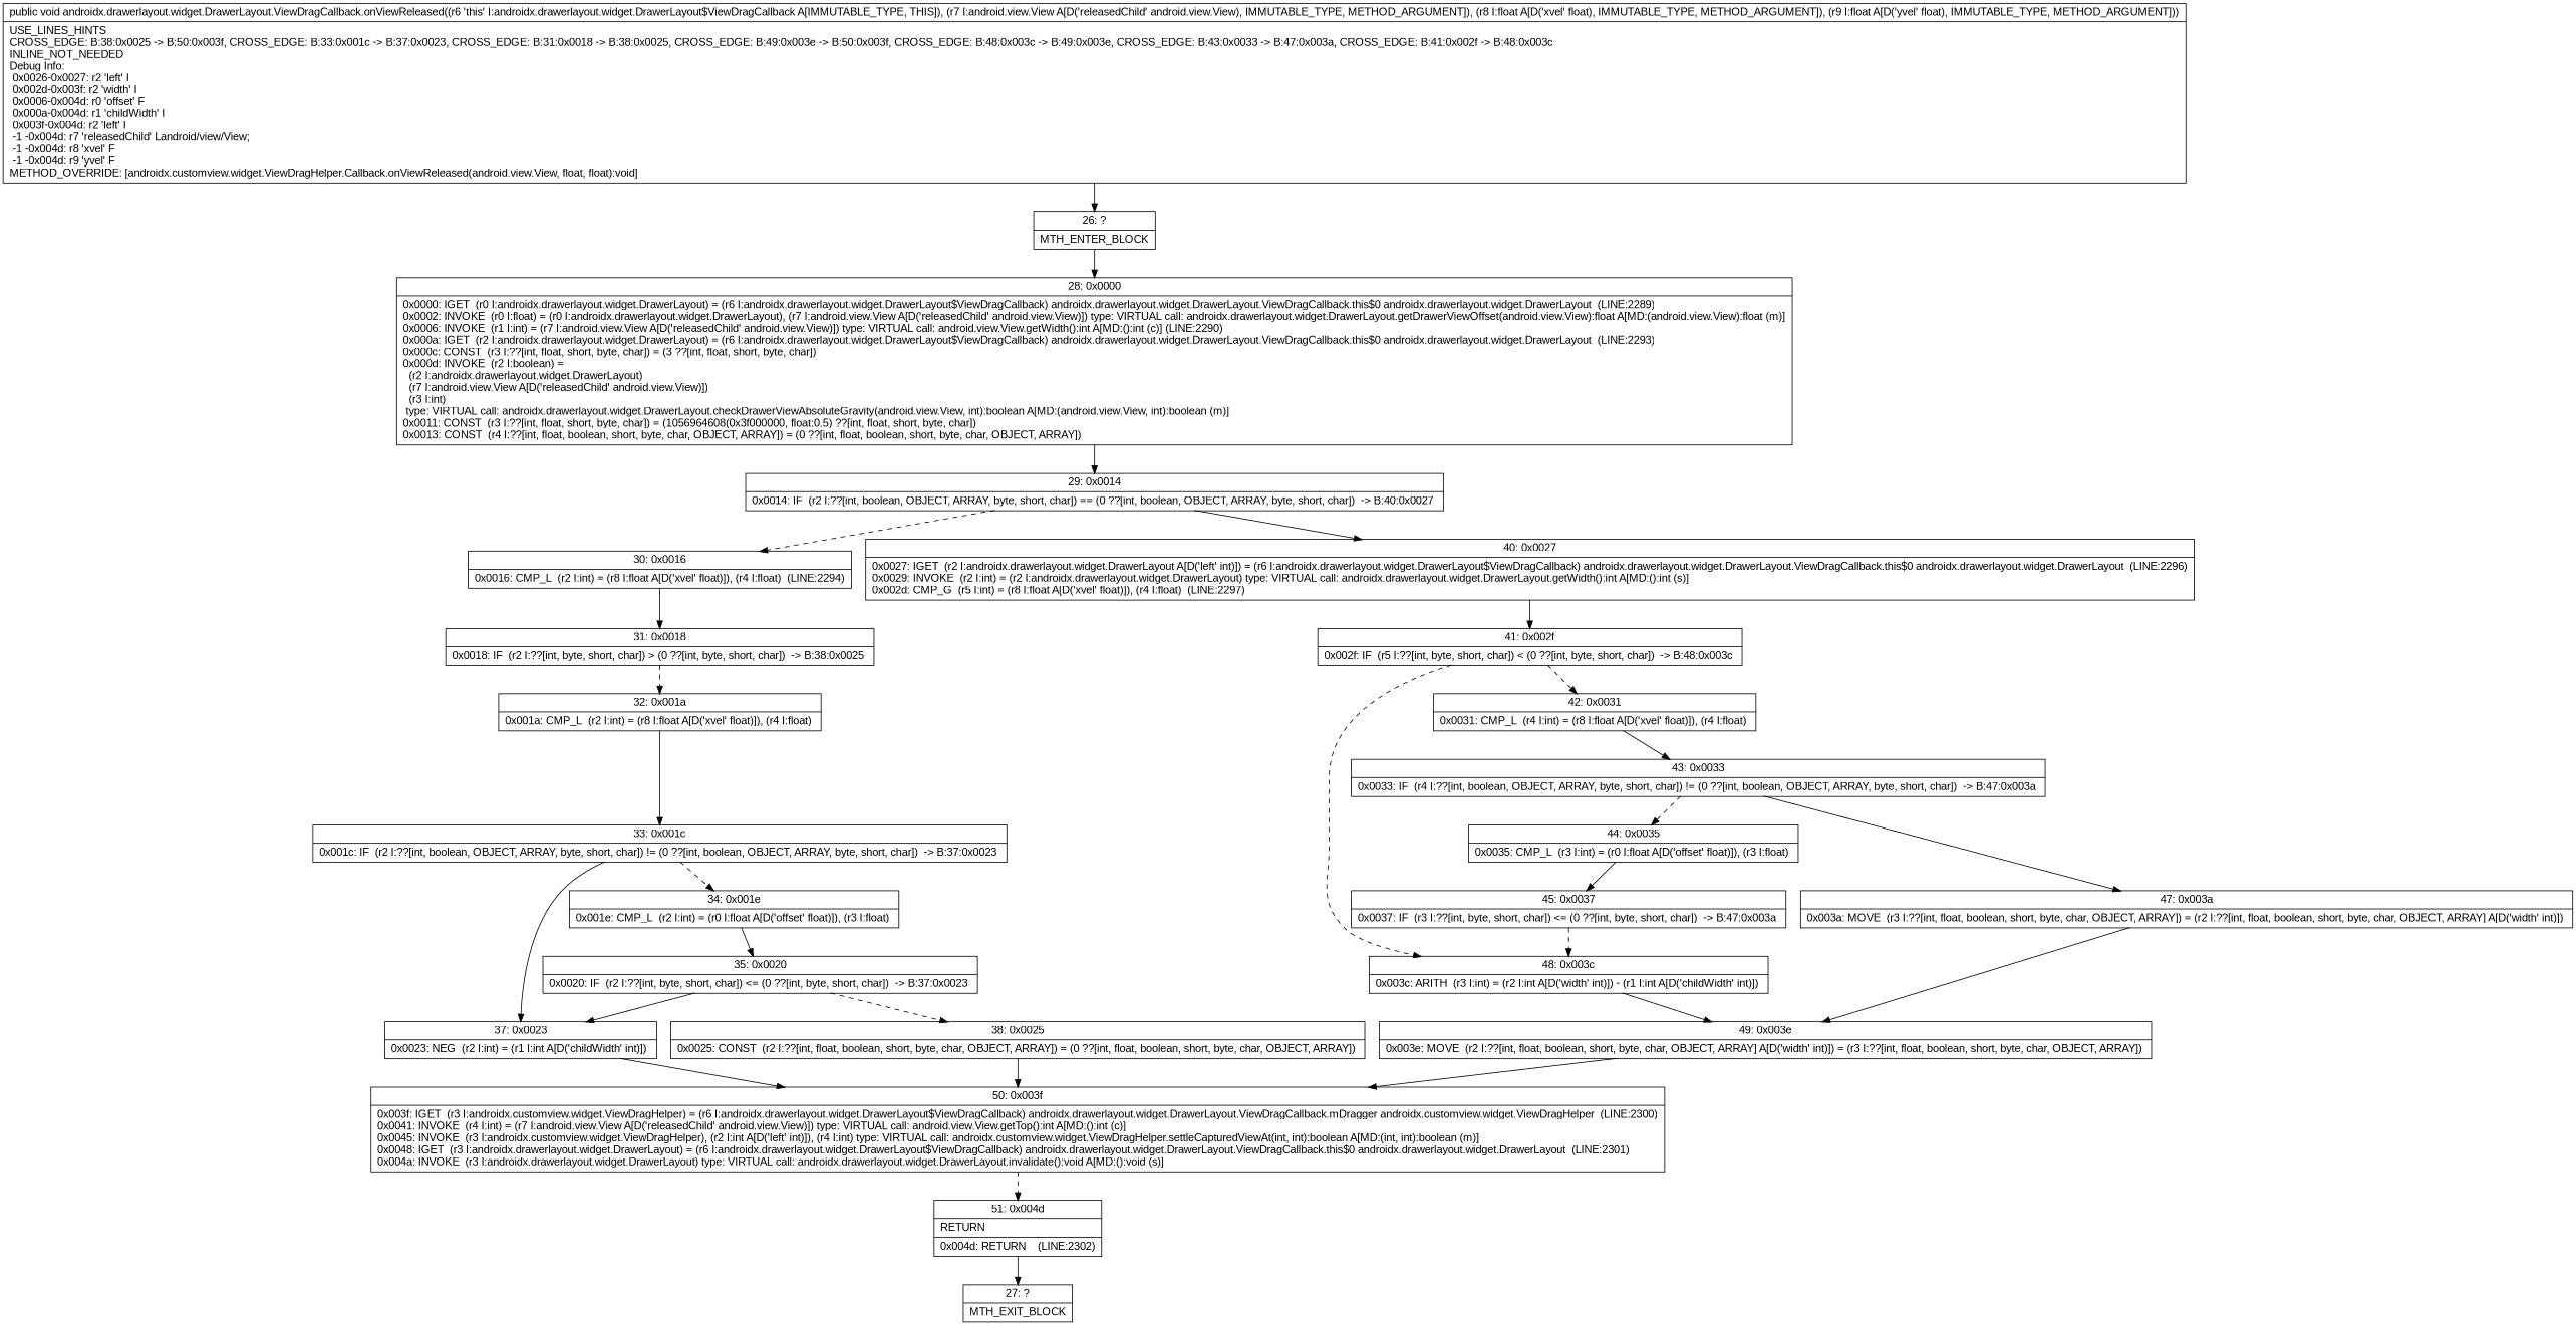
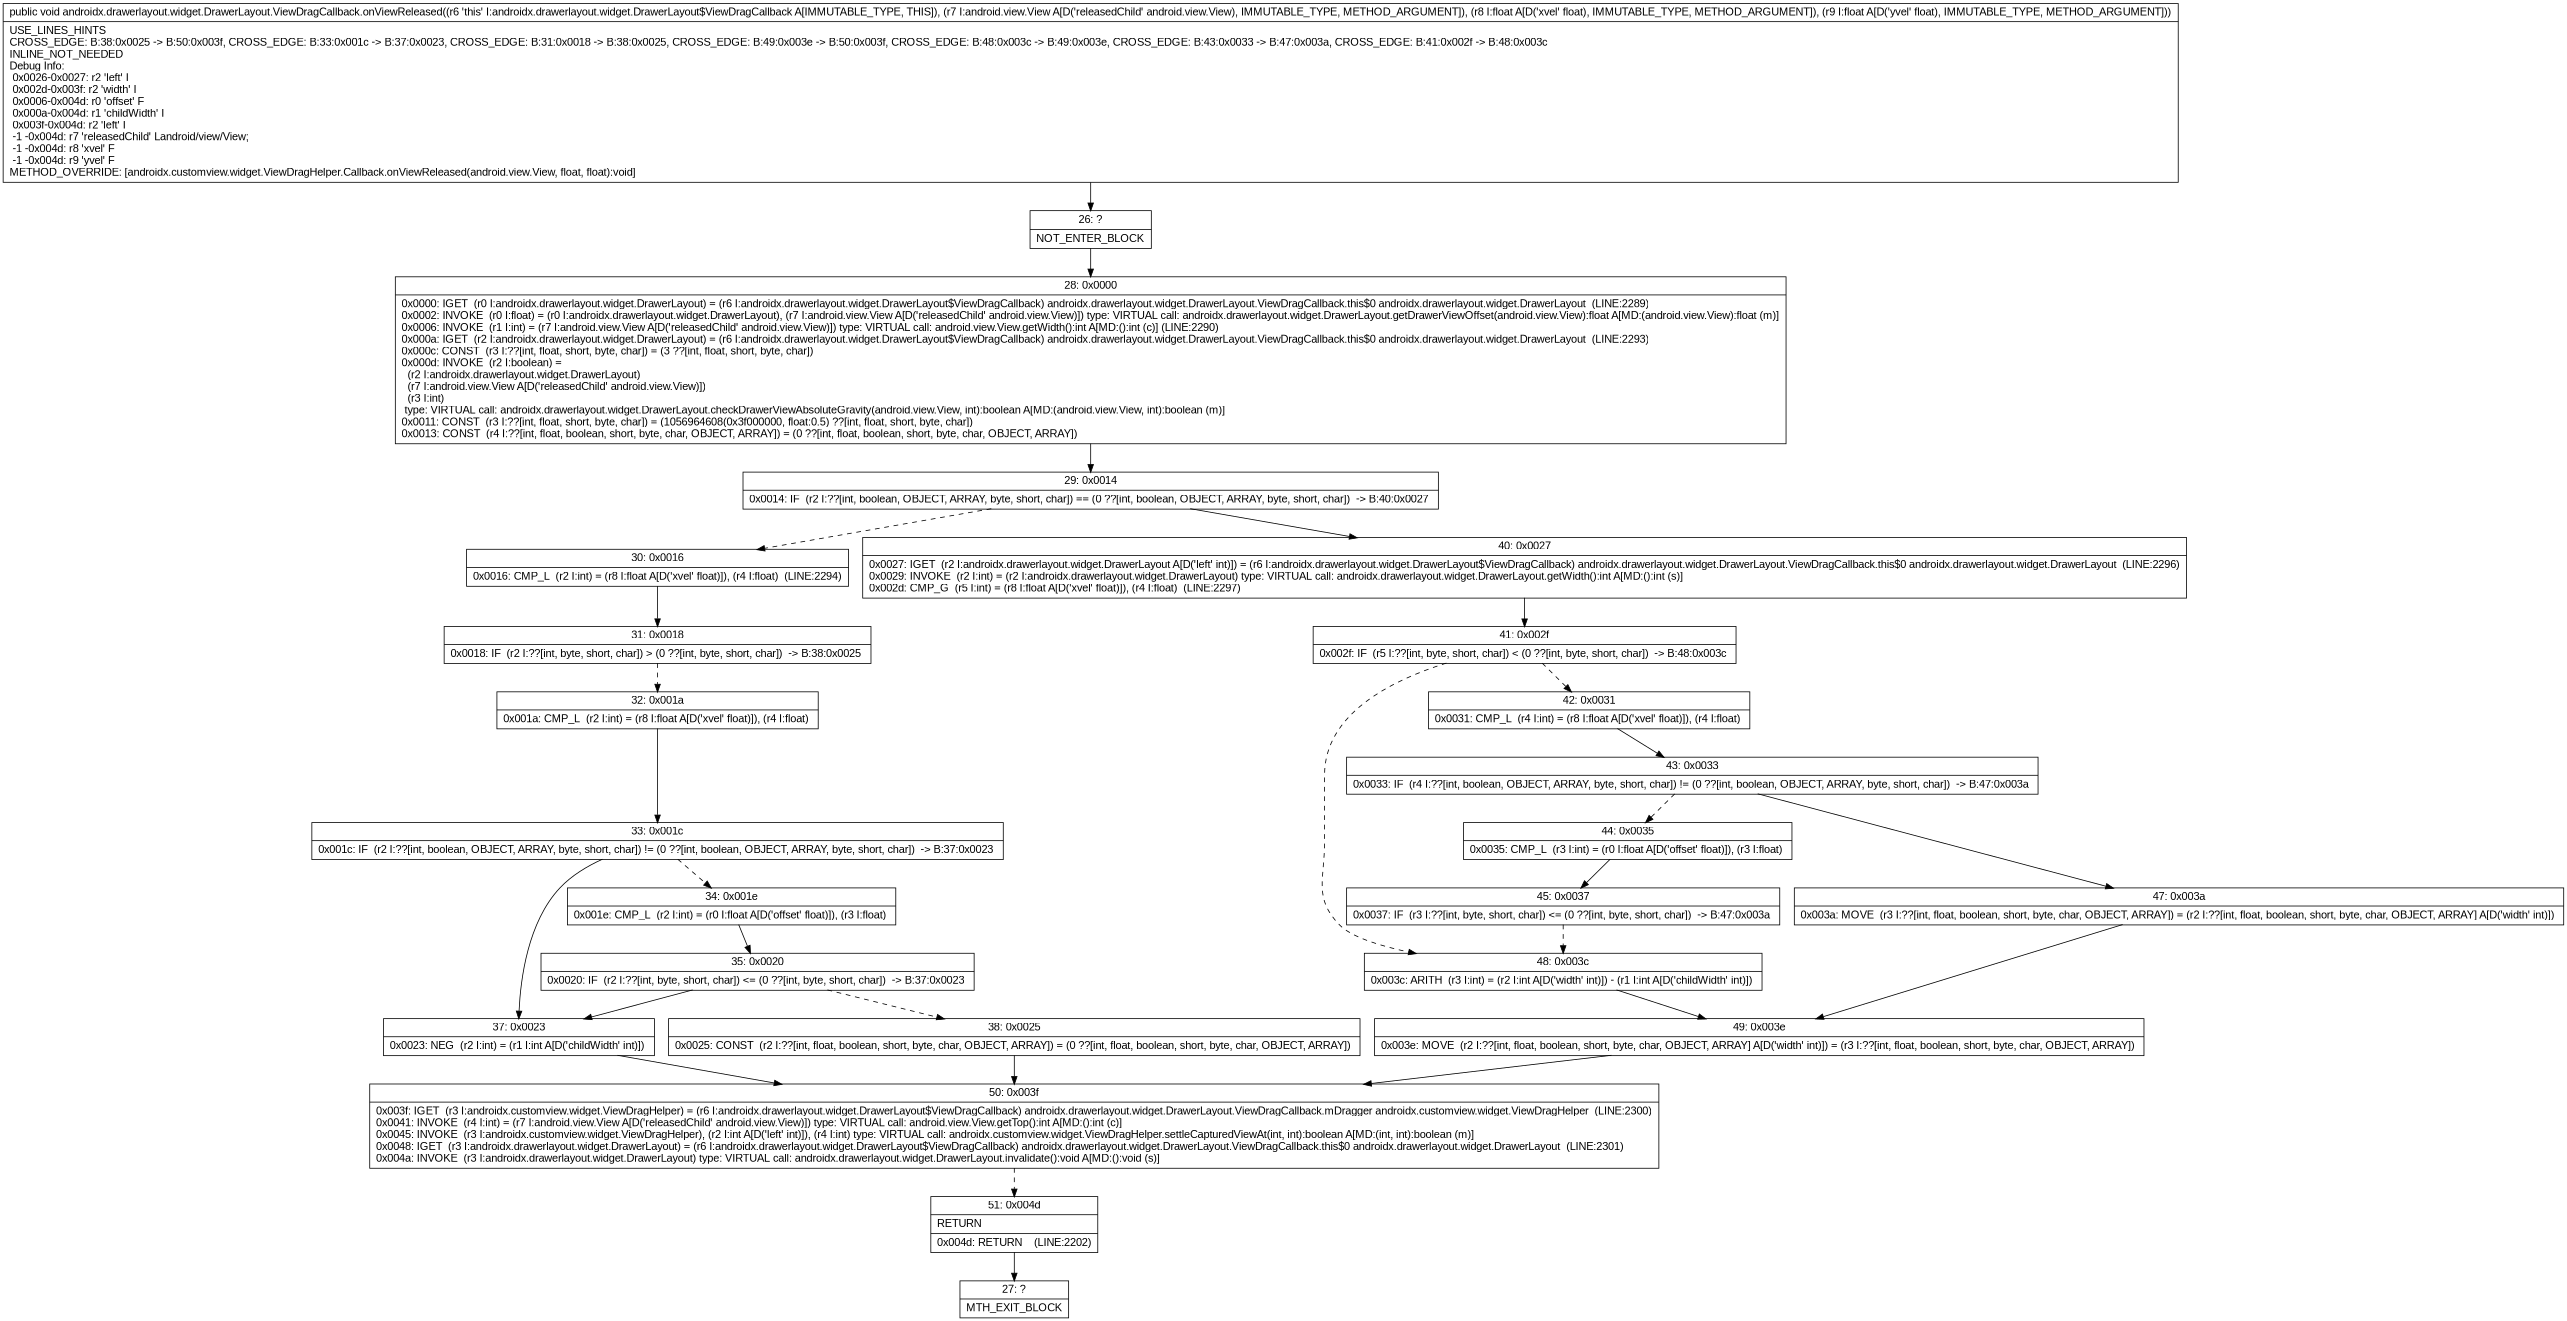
  digraph {
    fontname="Liberation Sans"
    node [fontname="Liberation Sans" shape=record]
    edge [fontname="Liberation Sans"]
-   n1 [label="{26\:\ ?|MTH_ENTER_BLOCK\l}"]
+   n1 [label="{26\:\ ?|NOT_ENTER_BLOCK\l}"]
    n2 [label="{28\:\ 0x0000|0x0000: IGET  (r0 I:androidx.drawerlayout.widget.DrawerLayout) = (r6 I:androidx.drawerlayout.widget.DrawerLayout$ViewDragCallback) androidx.drawerlayout.widget.DrawerLayout.ViewDragCallback.this$0 androidx.drawerlayout.widget.DrawerLayout  (LINE:2289)\l0x0002: INVOKE  (r0 I:float) = (r0 I:androidx.drawerlayout.widget.DrawerLayout), (r7 I:android.view.View A[D('releasedChild' android.view.View)]) type: VIRTUAL call: androidx.drawerlayout.widget.DrawerLayout.getDrawerViewOffset(android.view.View):float A[MD:(android.view.View):float (m)]\l0x0006: INVOKE  (r1 I:int) = (r7 I:android.view.View A[D('releasedChild' android.view.View)]) type: VIRTUAL call: android.view.View.getWidth():int A[MD:():int (c)] (LINE:2290)\l0x000a: IGET  (r2 I:androidx.drawerlayout.widget.DrawerLayout) = (r6 I:androidx.drawerlayout.widget.DrawerLayout$ViewDragCallback) androidx.drawerlayout.widget.DrawerLayout.ViewDragCallback.this$0 androidx.drawerlayout.widget.DrawerLayout  (LINE:2293)\l0x000c: CONST  (r3 I:??[int, float, short, byte, char]) = (3 ??[int, float, short, byte, char]) \l0x000d: INVOKE  (r2 I:boolean) = \l  (r2 I:androidx.drawerlayout.widget.DrawerLayout)\l  (r7 I:android.view.View A[D('releasedChild' android.view.View)])\l  (r3 I:int)\l type: VIRTUAL call: androidx.drawerlayout.widget.DrawerLayout.checkDrawerViewAbsoluteGravity(android.view.View, int):boolean A[MD:(android.view.View, int):boolean (m)]\l0x0011: CONST  (r3 I:??[int, float, short, byte, char]) = (1056964608(0x3f000000, float:0.5) ??[int, float, short, byte, char]) \l0x0013: CONST  (r4 I:??[int, float, boolean, short, byte, char, OBJECT, ARRAY]) = (0 ??[int, float, boolean, short, byte, char, OBJECT, ARRAY]) \l}"]
    n3 [label="{29\:\ 0x0014|0x0014: IF  (r2 I:??[int, boolean, OBJECT, ARRAY, byte, short, char]) == (0 ??[int, boolean, OBJECT, ARRAY, byte, short, char])  \-\> B:40:0x0027 \l}"]
    n4 [label="{30\:\ 0x0016|0x0016: CMP_L  (r2 I:int) = (r8 I:float A[D('xvel' float)]), (r4 I:float)  (LINE:2294)\l}"]
    n5 [label="{40\:\ 0x0027|0x0027: IGET  (r2 I:androidx.drawerlayout.widget.DrawerLayout A[D('left' int)]) = (r6 I:androidx.drawerlayout.widget.DrawerLayout$ViewDragCallback) androidx.drawerlayout.widget.DrawerLayout.ViewDragCallback.this$0 androidx.drawerlayout.widget.DrawerLayout  (LINE:2296)\l0x0029: INVOKE  (r2 I:int) = (r2 I:androidx.drawerlayout.widget.DrawerLayout) type: VIRTUAL call: androidx.drawerlayout.widget.DrawerLayout.getWidth():int A[MD:():int (s)]\l0x002d: CMP_G  (r5 I:int) = (r8 I:float A[D('xvel' float)]), (r4 I:float)  (LINE:2297)\l}"]
    n6 [label="{31\:\ 0x0018|0x0018: IF  (r2 I:??[int, byte, short, char]) \> (0 ??[int, byte, short, char])  \-\> B:38:0x0025 \l}"]
    n7 [label="{41\:\ 0x002f|0x002f: IF  (r5 I:??[int, byte, short, char]) \< (0 ??[int, byte, short, char])  \-\> B:48:0x003c \l}"]
    n8 [label="{32\:\ 0x001a|0x001a: CMP_L  (r2 I:int) = (r8 I:float A[D('xvel' float)]), (r4 I:float) \l}"]
    n9 [label="{33\:\ 0x001c|0x001c: IF  (r2 I:??[int, boolean, OBJECT, ARRAY, byte, short, char]) != (0 ??[int, boolean, OBJECT, ARRAY, byte, short, char])  \-\> B:37:0x0023 \l}"]
    n10 [label="{38\:\ 0x0025|0x0025: CONST  (r2 I:??[int, float, boolean, short, byte, char, OBJECT, ARRAY]) = (0 ??[int, float, boolean, short, byte, char, OBJECT, ARRAY]) \l}"]
    n11 [label="{50\:\ 0x003f|0x003f: IGET  (r3 I:androidx.customview.widget.ViewDragHelper) = (r6 I:androidx.drawerlayout.widget.DrawerLayout$ViewDragCallback) androidx.drawerlayout.widget.DrawerLayout.ViewDragCallback.mDragger androidx.customview.widget.ViewDragHelper  (LINE:2300)\l0x0041: INVOKE  (r4 I:int) = (r7 I:android.view.View A[D('releasedChild' android.view.View)]) type: VIRTUAL call: android.view.View.getTop():int A[MD:():int (c)]\l0x0045: INVOKE  (r3 I:androidx.customview.widget.ViewDragHelper), (r2 I:int A[D('left' int)]), (r4 I:int) type: VIRTUAL call: androidx.customview.widget.ViewDragHelper.settleCapturedViewAt(int, int):boolean A[MD:(int, int):boolean (m)]\l0x0048: IGET  (r3 I:androidx.drawerlayout.widget.DrawerLayout) = (r6 I:androidx.drawerlayout.widget.DrawerLayout$ViewDragCallback) androidx.drawerlayout.widget.DrawerLayout.ViewDragCallback.this$0 androidx.drawerlayout.widget.DrawerLayout  (LINE:2301)\l0x004a: INVOKE  (r3 I:androidx.drawerlayout.widget.DrawerLayout) type: VIRTUAL call: androidx.drawerlayout.widget.DrawerLayout.invalidate():void A[MD:():void (s)]\l}"]
    n12 [label="{34\:\ 0x001e|0x001e: CMP_L  (r2 I:int) = (r0 I:float A[D('offset' float)]), (r3 I:float) \l}"]
    n13 [label="{37\:\ 0x0023|0x0023: NEG  (r2 I:int) = (r1 I:int A[D('childWidth' int)]) \l}"]
    n14 [label="{35\:\ 0x0020|0x0020: IF  (r2 I:??[int, byte, short, char]) \<= (0 ??[int, byte, short, char])  \-\> B:37:0x0023 \l}"]
-   n15 [label="{51\:\ 0x004d|RETURN\l|0x004d: RETURN    (LINE:2302)\l}"]
+   n15 [label="{51\:\ 0x004d|RETURN\l|0x004d: RETURN    (LINE:2202)\l}"]
    n16 [label="{27\:\ ?|MTH_EXIT_BLOCK\l}"]
    n17 [label="{42\:\ 0x0031|0x0031: CMP_L  (r4 I:int) = (r8 I:float A[D('xvel' float)]), (r4 I:float) \l}"]
    n18 [label="{48\:\ 0x003c|0x003c: ARITH  (r3 I:int) = (r2 I:int A[D('width' int)]) \- (r1 I:int A[D('childWidth' int)]) \l}"]
    n19 [label="{43\:\ 0x0033|0x0033: IF  (r4 I:??[int, boolean, OBJECT, ARRAY, byte, short, char]) != (0 ??[int, boolean, OBJECT, ARRAY, byte, short, char])  \-\> B:47:0x003a \l}"]
    n20 [label="{49\:\ 0x003e|0x003e: MOVE  (r2 I:??[int, float, boolean, short, byte, char, OBJECT, ARRAY] A[D('width' int)]) = (r3 I:??[int, float, boolean, short, byte, char, OBJECT, ARRAY]) \l}"]
    n21 [label="{44\:\ 0x0035|0x0035: CMP_L  (r3 I:int) = (r0 I:float A[D('offset' float)]), (r3 I:float) \l}"]
    n22 [label="{47\:\ 0x003a|0x003a: MOVE  (r3 I:??[int, float, boolean, short, byte, char, OBJECT, ARRAY]) = (r2 I:??[int, float, boolean, short, byte, char, OBJECT, ARRAY] A[D('width' int)]) \l}"]
    n23 [label="{45\:\ 0x0037|0x0037: IF  (r3 I:??[int, byte, short, char]) \<= (0 ??[int, byte, short, char])  \-\> B:47:0x003a \l}"]
    n24 [label="{public void androidx.drawerlayout.widget.DrawerLayout.ViewDragCallback.onViewReleased((r6 'this' I:androidx.drawerlayout.widget.DrawerLayout$ViewDragCallback A[IMMUTABLE_TYPE, THIS]), (r7 I:android.view.View A[D('releasedChild' android.view.View), IMMUTABLE_TYPE, METHOD_ARGUMENT]), (r8 I:float A[D('xvel' float), IMMUTABLE_TYPE, METHOD_ARGUMENT]), (r9 I:float A[D('yvel' float), IMMUTABLE_TYPE, METHOD_ARGUMENT]))  | USE_LINES_HINTS\lCROSS_EDGE: B:38:0x0025 \-\> B:50:0x003f, CROSS_EDGE: B:33:0x001c \-\> B:37:0x0023, CROSS_EDGE: B:31:0x0018 \-\> B:38:0x0025, CROSS_EDGE: B:49:0x003e \-\> B:50:0x003f, CROSS_EDGE: B:48:0x003c \-\> B:49:0x003e, CROSS_EDGE: B:43:0x0033 \-\> B:47:0x003a, CROSS_EDGE: B:41:0x002f \-\> B:48:0x003c\lINLINE_NOT_NEEDED\lDebug Info:\l  0x0026\-0x0027: r2 'left' I\l  0x002d\-0x003f: r2 'width' I\l  0x0006\-0x004d: r0 'offset' F\l  0x000a\-0x004d: r1 'childWidth' I\l  0x003f\-0x004d: r2 'left' I\l  \-1 \-0x004d: r7 'releasedChild' Landroid\/view\/View;\l  \-1 \-0x004d: r8 'xvel' F\l  \-1 \-0x004d: r9 'yvel' F\lMETHOD_OVERRIDE: [androidx.customview.widget.ViewDragHelper.Callback.onViewReleased(android.view.View, float, float):void]\l}"]
    n1 -> n2
    n2 -> n3
    n3 -> n4 [style=dashed]
    n3 -> n5
    n4 -> n6
    n5 -> n7
    n6 -> n8 [style=dashed]
    n7 -> n17 [style=dashed]
    n7 -> n18 [style=dashed]
    n8 -> n9
    n9 -> n12 [style=dashed]
    n9 -> n13
    n10 -> n11
    n11 -> n15 [style=dashed]
    n12 -> n14
    n13 -> n11
    n14 -> n10 [style=dashed]
    n14 -> n13
    n15 -> n16
    n17 -> n19
    n18 -> n20
    n19 -> n21 [style=dashed]
    n19 -> n22
    n20 -> n11
    n21 -> n23
    n22 -> n20
    n23 -> n18 [style=dashed]
    n24 -> n1
  }
